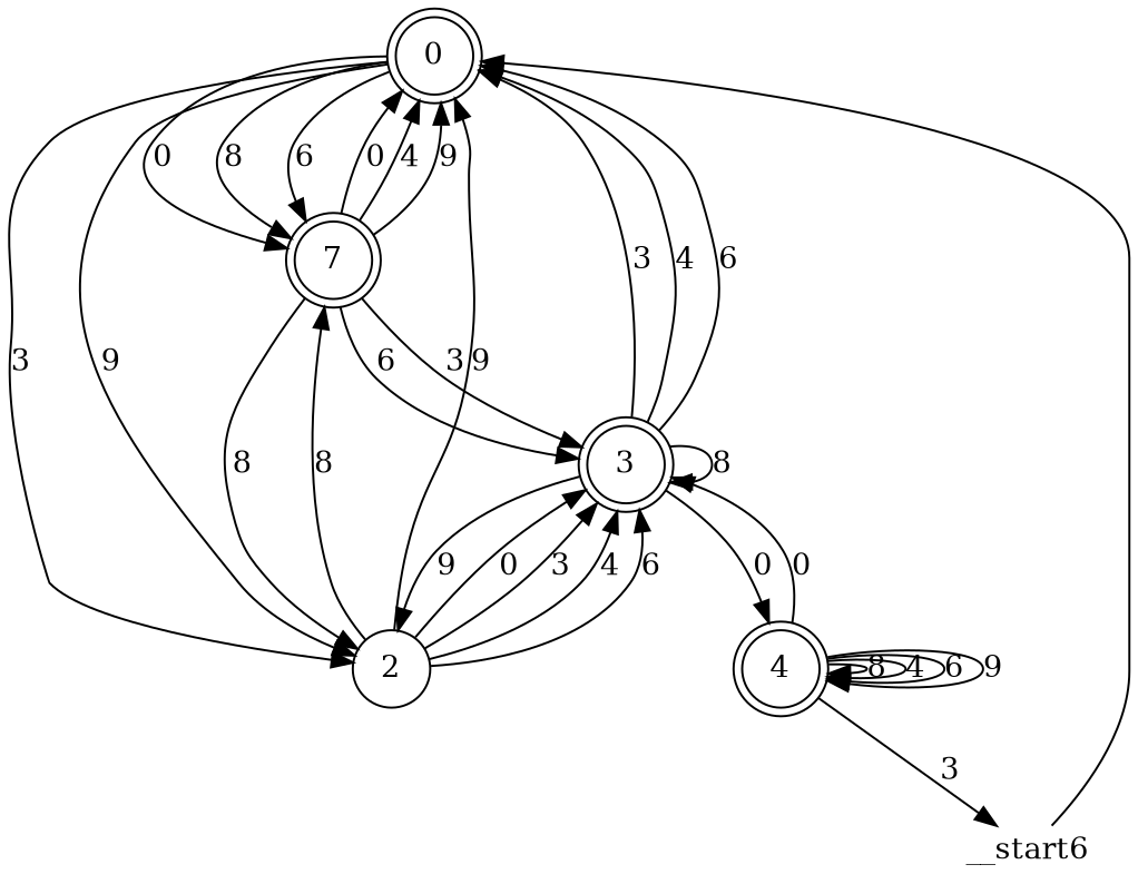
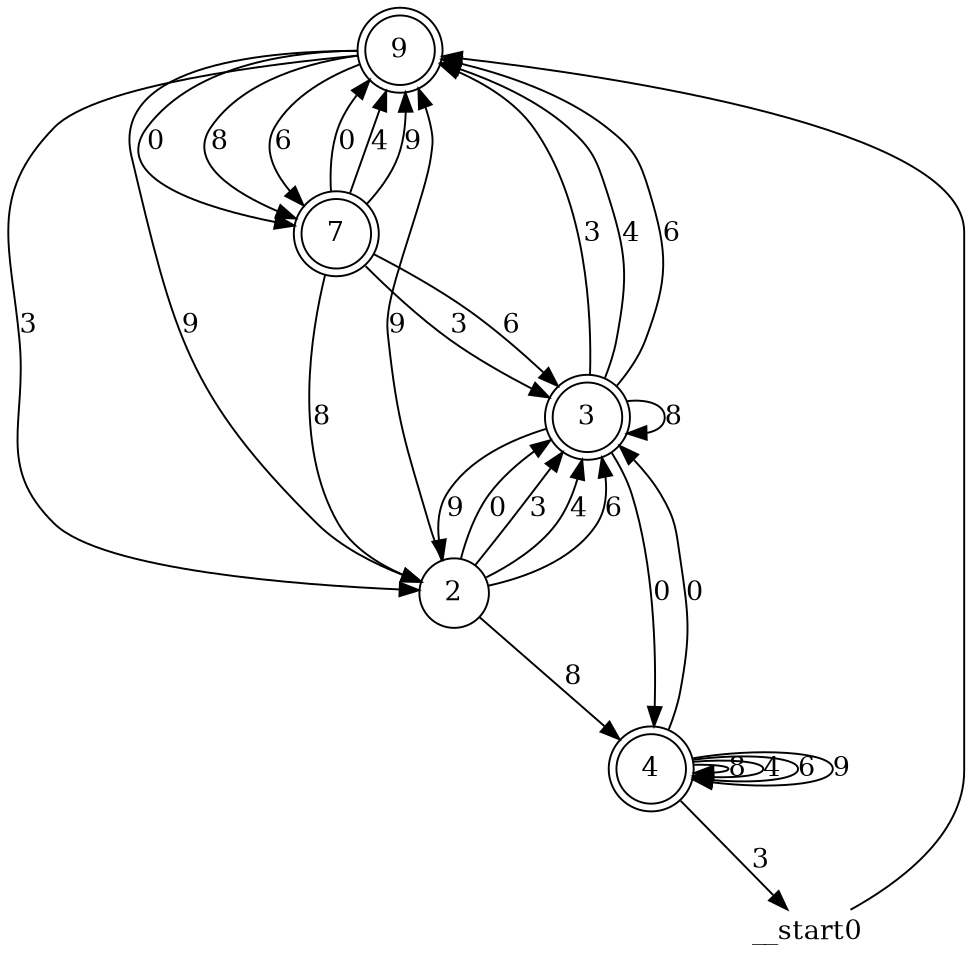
  digraph {
    node [shape=doublecircle]
-   n1 [label=0]
+   n1 [label=9]
    n2 [label=7]
    n3 [label=2 shape=circle]
    n4 [label=3]
    n5 [label=4]
-   __start0 [height=0 shape=none width=0 label=__start6]
+   __start0 [height=0 shape=none width=0]
    n1 -> n2 [label=0]
    n1 -> n2 [label=8]
    n1 -> n2 [label=6]
    n1 -> n3 [label=3]
    n1 -> n3 [label=9]
    n2 -> n1 [label=0]
    n2 -> n1 [label=4]
    n2 -> n1 [label=9]
    n2 -> n3 [label=8]
    n2 -> n4 [label=3]
    n2 -> n4 [label=6]
    n3 -> n1 [label=9]
-   n3 -> n2 [label=8]
+   n3 -> n5 [label=8]
    n3 -> n4 [label=0]
    n3 -> n4 [label=3]
    n3 -> n4 [label=4]
    n3 -> n4 [label=6]
    n4 -> n1 [label=3]
    n4 -> n1 [label=4]
    n4 -> n1 [label=6]
    n4 -> n3 [label=9]
    n4 -> n4 [label=8]
    n4 -> n5 [label=0]
    n5 -> n4 [label=0]
    n5 -> n5 [label=8]
    n5 -> n5 [label=4]
    n5 -> n5 [label=6]
    n5 -> n5 [label=9]
    n5 -> __start0 [label=3]
    __start0 -> n1
  }
